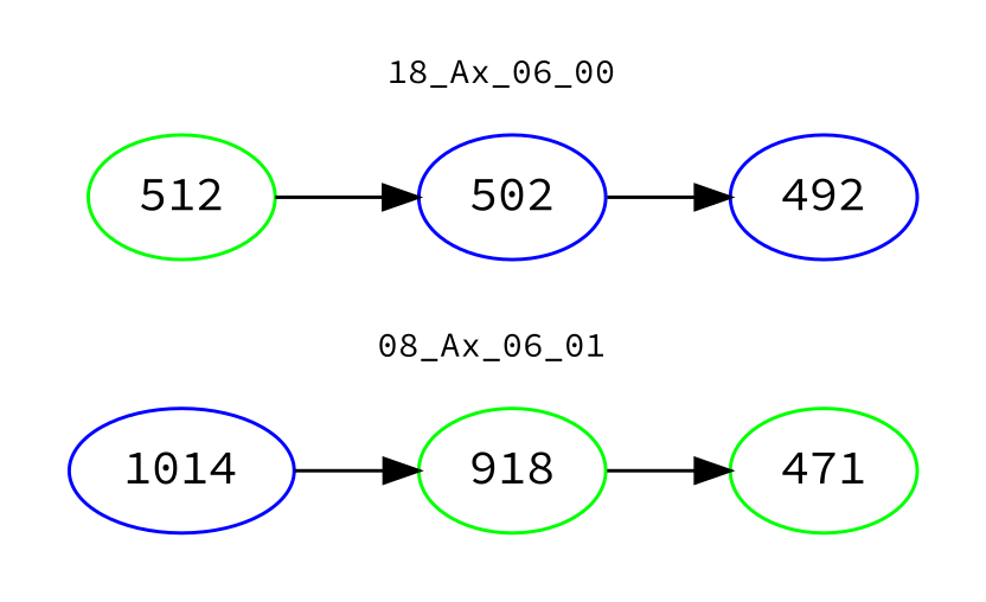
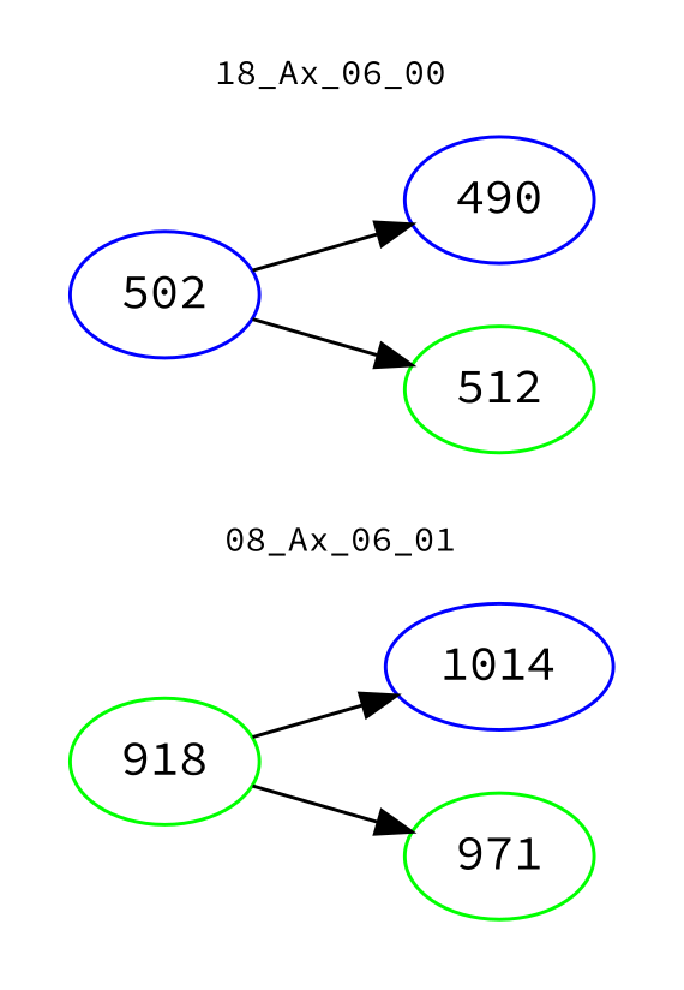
  digraph {
    fontname="Source Code Pro"
    rankdir=LR
    node [color=green fontname="Source Code Pro"]
    edge [color=black fontname="Source Code Pro"]
-   n1 [label=471]
+   n1 [label=971]
    n2 [label=918]
    n3 [color=blue label=1014]
    n4 [label=512]
    n5 [color=blue label=502]
-   n6 [color=blue label=492]
+   n6 [color=blue label=490]
    subgraph cluster_1 {
      color=white
      fontsize=10
      label="08_Ax_06_01"
      n1
      n2
      n3
    }
    subgraph cluster_2 {
      color=white
      fontsize=10
      label="18_Ax_06_00"
      n4
      n5
      n6
    }
    n2 -> n1
-   n3 -> n2
-   n4 -> n5
+   n2 -> n3
+   n5 -> n4
    n5 -> n6
  }
